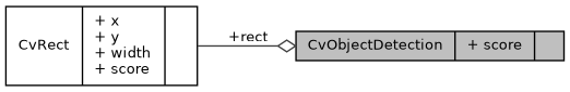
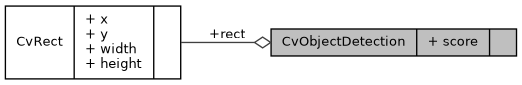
  digraph {
    rankdir=LR
    node [color=black fontname=Helvetica fontsize=10 shape=record style=filled]
    n1 [fillcolor=grey75 fontcolor=black height=0.2 label="{CvObjectDetection\n|+ score\l|}" width=0.4]
-   n2 [fillcolor=white height=0.2 label="{CvRect\n|+ x\l+ y\l+ width\l+ score\l|}" width=0.4]
+   n2 [fillcolor=white height=0.2 label="{CvRect\n|+ x\l+ y\l+ width\l+ height\l|}" width=0.4]
    n2 -> n1 [arrowhead=odiamond color=grey25 fontname=Helvetica fontsize=10 label=" +rect" labelfontname=Helvetica labelfontsize=10 style=solid]
  }
